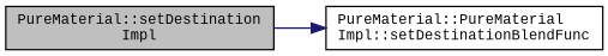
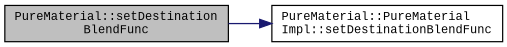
  digraph {
    rankdir=LR
    fontname="Liberation Mono"
    node [color=black fontname="Liberation Mono" fontsize=10 shape=record style=filled]
-   n1 [fillcolor=grey75 fontcolor=black height=0.2 label="PureMaterial::setDestination\lImpl" width=0.4]
+   n1 [fillcolor=grey75 fontcolor=black height=0.2 label="PureMaterial::setDestination\lBlendFunc" width=0.4]
    n2 [fillcolor=white height=0.2 label="PureMaterial::PureMaterial\lImpl::setDestinationBlendFunc" width=0.4]
    n1 -> n2 [color=midnightblue fontname="Liberation Mono" fontsize=10 labelfontname=Helvetica labelfontsize=10 style=solid]
  }
